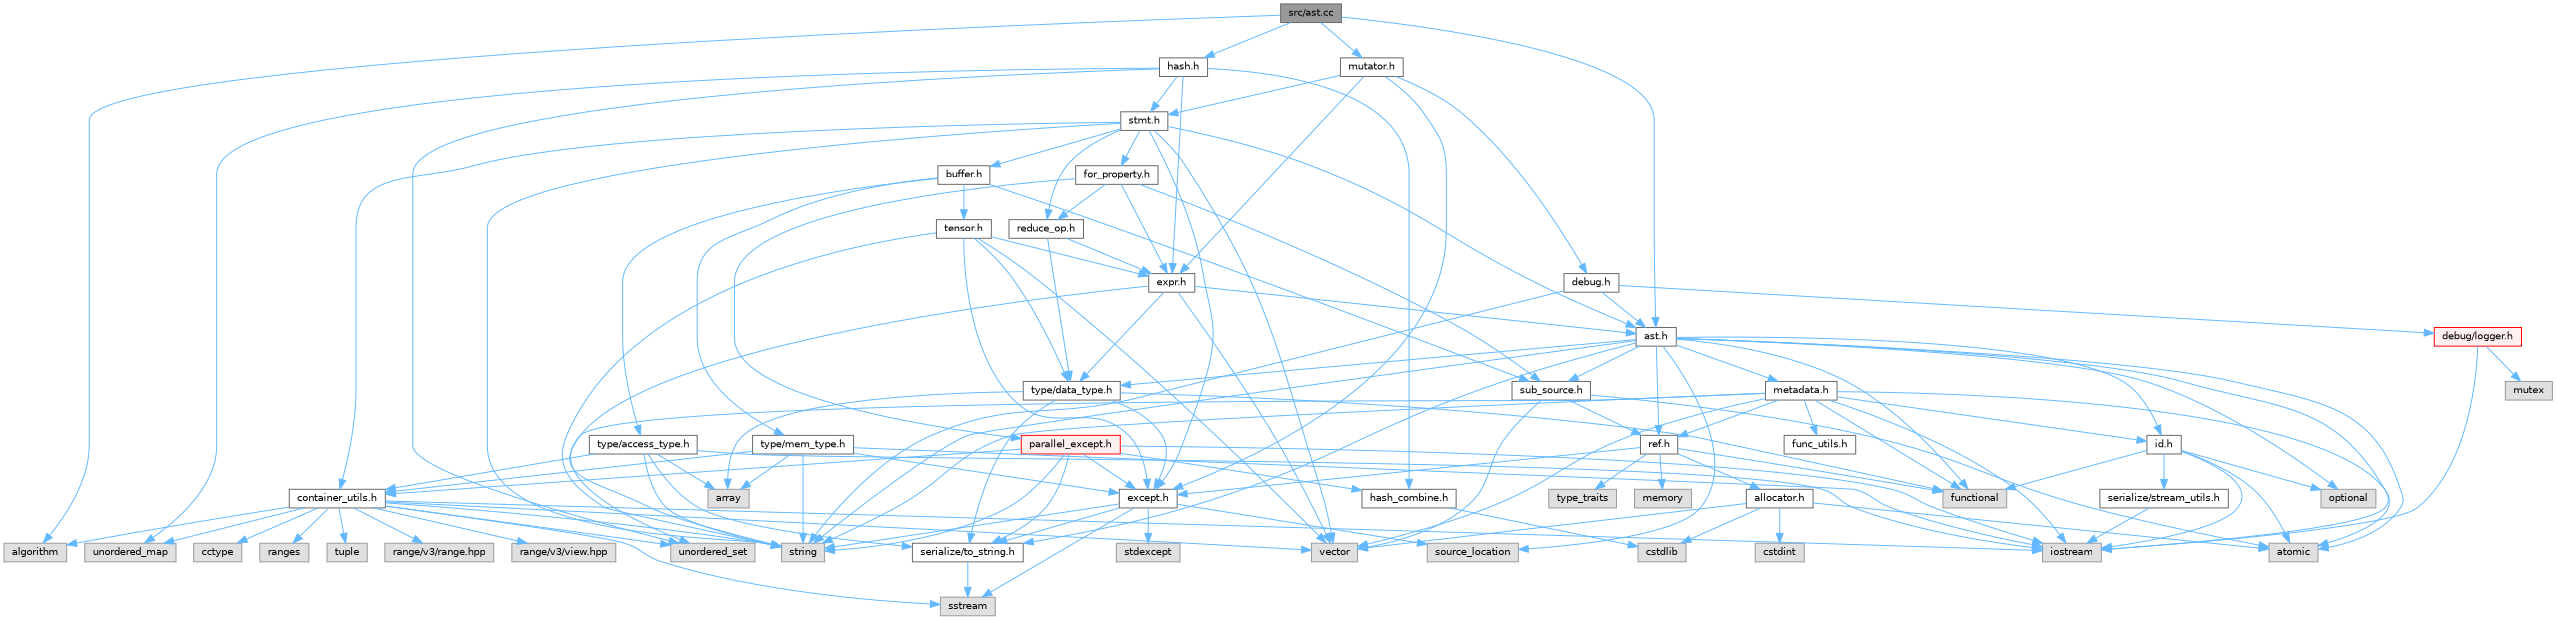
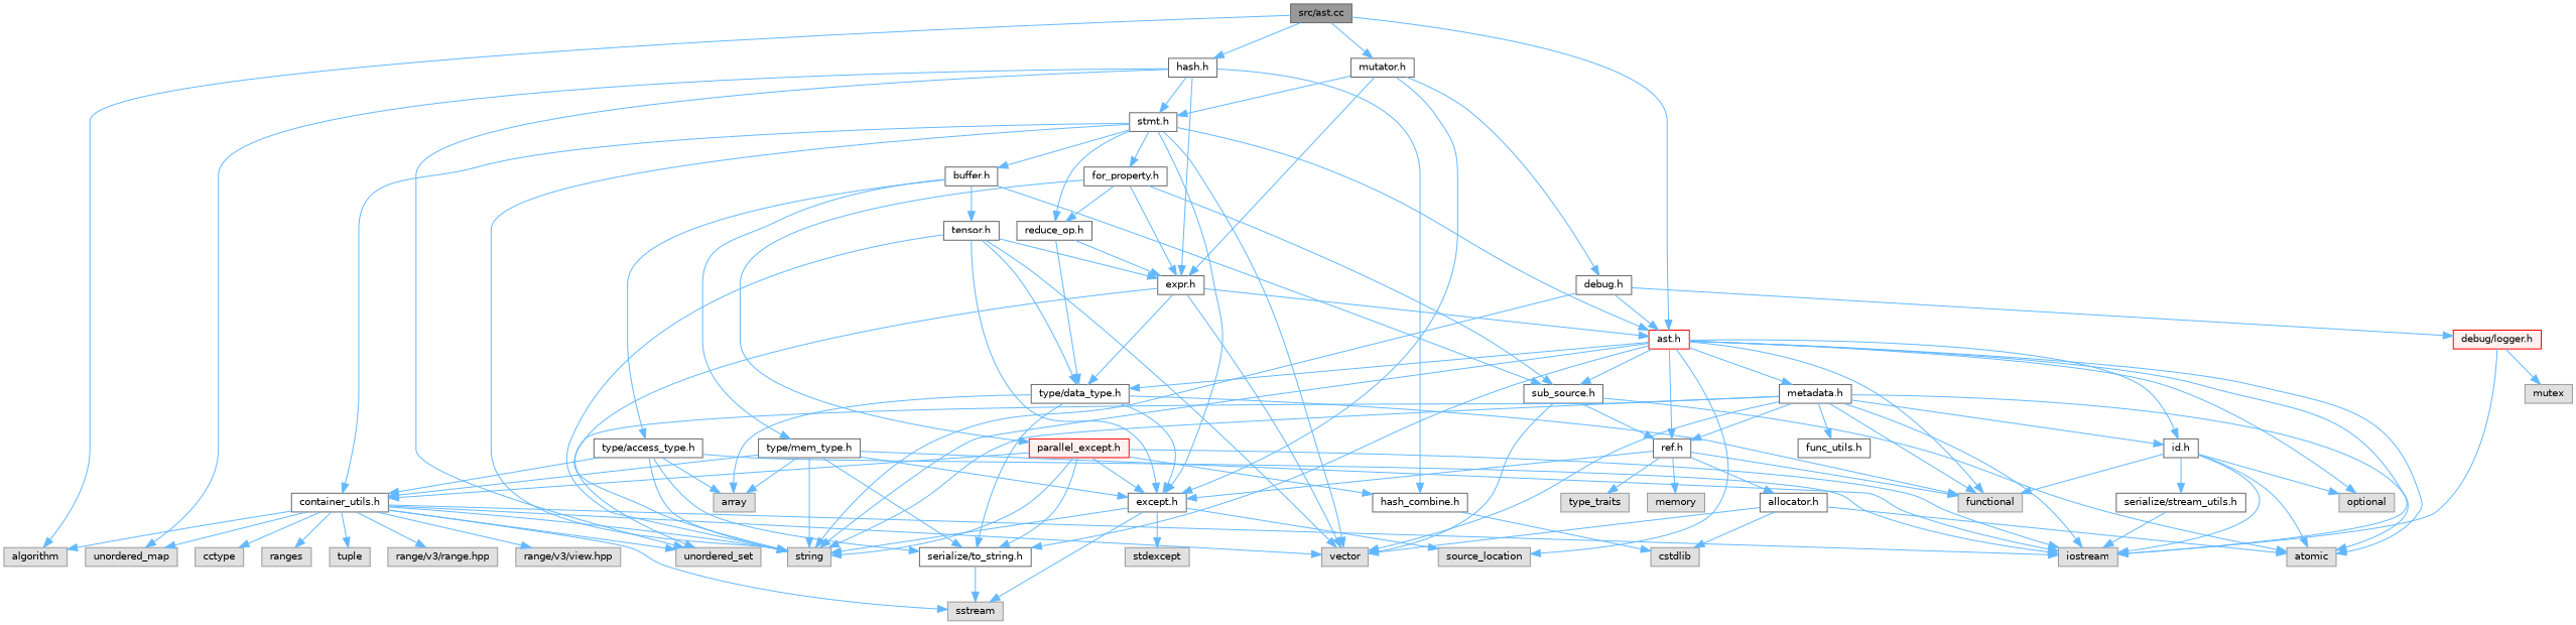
  digraph {
    node [color=grey40 fillcolor=white fontname=Helvetica fontsize=10 shape=box style=filled]
    edge [color=steelblue1 fontname=Helvetica fontsize=10 labelfontname=Helvetica labelfontsize=10 style=solid]
    n1 [color=gray40 fillcolor=grey60 fontcolor=black height=0.2 label="src/ast.cc" width=0.4]
    n2 [color=grey60 fillcolor="#E0E0E0" height=0.2 label=algorithm width=0.4]
-   n3 [height=0.2 label="ast.h" width=0.4]
+   n3 [color=red height=0.2 label="ast.h" width=0.4]
    n4 [height=0.2 label="hash.h" width=0.4]
    n5 [height=0.2 label="mutator.h" width=0.4]
    n6 [color=grey60 fillcolor="#E0E0E0" height=0.2 label=atomic width=0.4]
    n7 [color=grey60 fillcolor="#E0E0E0" height=0.2 label=functional width=0.4]
    n8 [color=grey60 fillcolor="#E0E0E0" height=0.2 label=iostream width=0.4]
    n9 [color=grey60 fillcolor="#E0E0E0" height=0.2 label=optional width=0.4]
    n10 [color=grey60 fillcolor="#E0E0E0" height=0.2 label=source_location width=0.4]
    n11 [color=grey60 fillcolor="#E0E0E0" height=0.2 label=string width=0.4]
    n12 [height=0.2 label="id.h" width=0.4]
    n13 [height=0.2 label="metadata.h" width=0.4]
    n14 [height=0.2 label="ref.h" width=0.4]
    n15 [height=0.2 label="serialize/to_string.h" width=0.4]
    n16 [height=0.2 label="sub_source.h" width=0.4]
    n17 [height=0.2 label="type/data_type.h" width=0.4]
    n18 [color=grey60 fillcolor="#E0E0E0" height=0.2 label=unordered_set width=0.4]
    n19 [color=grey60 fillcolor="#E0E0E0" height=0.2 label=unordered_map width=0.4]
    n20 [height=0.2 label="expr.h" width=0.4]
    n21 [height=0.2 label="hash_combine.h" width=0.4]
    n22 [height=0.2 label="stmt.h" width=0.4]
    n23 [height=0.2 label="except.h" width=0.4]
    n24 [height=0.2 label="debug.h" width=0.4]
    n25 [height=0.2 label="serialize/stream_utils.h" width=0.4]
    n26 [color=grey60 fillcolor="#E0E0E0" height=0.2 label=vector width=0.4]
    n27 [height=0.2 label="func_utils.h" width=0.4]
    n28 [color=grey60 fillcolor="#E0E0E0" height=0.2 label=memory width=0.4]
    n29 [color=grey60 fillcolor="#E0E0E0" height=0.2 label=type_traits width=0.4]
    n30 [height=0.2 label="allocator.h" width=0.4]
    n31 [color=grey60 fillcolor="#E0E0E0" height=0.2 label=sstream width=0.4]
    n32 [color=grey60 fillcolor="#E0E0E0" height=0.2 label=array width=0.4]
-   n33 [color=grey60 fillcolor="#E0E0E0" height=0.2 label=cstdint width=0.4]
    n34 [color=grey60 fillcolor="#E0E0E0" height=0.2 label=cstdlib width=0.4]
    n35 [color=grey60 fillcolor="#E0E0E0" height=0.2 label=stdexcept width=0.4]
    n36 [height=0.2 label="container_utils.h" width=0.4]
    n37 [color=grey60 fillcolor="#E0E0E0" height=0.2 label=cctype width=0.4]
    n38 [color=grey60 fillcolor="#E0E0E0" height=0.2 label=ranges width=0.4]
    n39 [color=grey60 fillcolor="#E0E0E0" height=0.2 label=tuple width=0.4]
    n40 [color=grey60 fillcolor="#E0E0E0" height=0.2 label="range/v3/range.hpp" width=0.4]
    n41 [color=grey60 fillcolor="#E0E0E0" height=0.2 label="range/v3/view.hpp" width=0.4]
    n42 [height=0.2 label="buffer.h" width=0.4]
    n43 [height=0.2 label="for_property.h" width=0.4]
    n44 [height=0.2 label="reduce_op.h" width=0.4]
    n45 [height=0.2 label="tensor.h" width=0.4]
    n46 [height=0.2 label="type/access_type.h" width=0.4]
    n47 [height=0.2 label="type/mem_type.h" width=0.4]
    n48 [color=red fillcolor="#FFF0F0" height=0.2 label="parallel_except.h" width=0.4]
    n49 [color=red fillcolor="#FFF0F0" height=0.2 label="debug/logger.h" width=0.4]
    n50 [color=grey60 fillcolor="#E0E0E0" height=0.2 label=mutex width=0.4]
    n1 -> n2
    n1 -> n3
    n1 -> n4
    n1 -> n5
    n3 -> n6
    n3 -> n7
    n3 -> n8
    n3 -> n9
    n3 -> n10
    n3 -> n11
    n3 -> n12
    n3 -> n13
    n3 -> n14
    n3 -> n15
    n3 -> n16
    n3 -> n17
    n4 -> n18
    n4 -> n19
    n4 -> n20
    n4 -> n21
    n4 -> n22
    n5 -> n20
    n5 -> n22
    n5 -> n23
    n5 -> n24
    n12 -> n6
    n12 -> n7
    n12 -> n8
    n12 -> n9
    n12 -> n25
    n13 -> n6
    n13 -> n7
    n13 -> n8
    n13 -> n11
    n13 -> n12
    n13 -> n14
    n13 -> n18
    n13 -> n26
    n13 -> n27
    n14 -> n7
    n14 -> n23
    n14 -> n28
    n14 -> n29
    n14 -> n30
    n15 -> n31
    n16 -> n6
    n16 -> n14
    n16 -> n26
    n17 -> n7
    n17 -> n15
    n17 -> n23
    n17 -> n32
    n20 -> n3
    n20 -> n11
    n20 -> n17
    n20 -> n26
    n21 -> n34
    n22 -> n3
    n22 -> n11
    n22 -> n23
    n22 -> n26
    n22 -> n36
    n22 -> n42
    n22 -> n43
    n22 -> n44
    n23 -> n10
    n23 -> n11
    n23 -> n31
    n23 -> n35
    n24 -> n3
    n24 -> n11
    n24 -> n49
    n25 -> n8
    n30 -> n6
    n30 -> n26
-   n30 -> n33
    n30 -> n34
    n36 -> n2
    n36 -> n8
    n36 -> n11
    n36 -> n18
    n36 -> n19
    n36 -> n26
    n36 -> n31
    n36 -> n37
    n36 -> n38
    n36 -> n39
    n36 -> n40
    n36 -> n41
    n42 -> n16
    n42 -> n45
    n42 -> n46
    n42 -> n47
    n43 -> n16
    n43 -> n20
    n43 -> n44
    n43 -> n48
    n44 -> n17
    n44 -> n20
    n45 -> n11
    n45 -> n17
    n45 -> n20
    n45 -> n23
    n45 -> n26
    n46 -> n8
    n46 -> n11
    n46 -> n15
    n46 -> n32
    n46 -> n36
    n47 -> n8
    n47 -> n11
-   n23 -> n15
+   n47 -> n15
    n47 -> n23
    n47 -> n32
    n47 -> n36
    n48 -> n8
    n48 -> n11
    n48 -> n15
    n48 -> n21
    n48 -> n23
    n48 -> n36
    n49 -> n8
    n49 -> n50
  }
